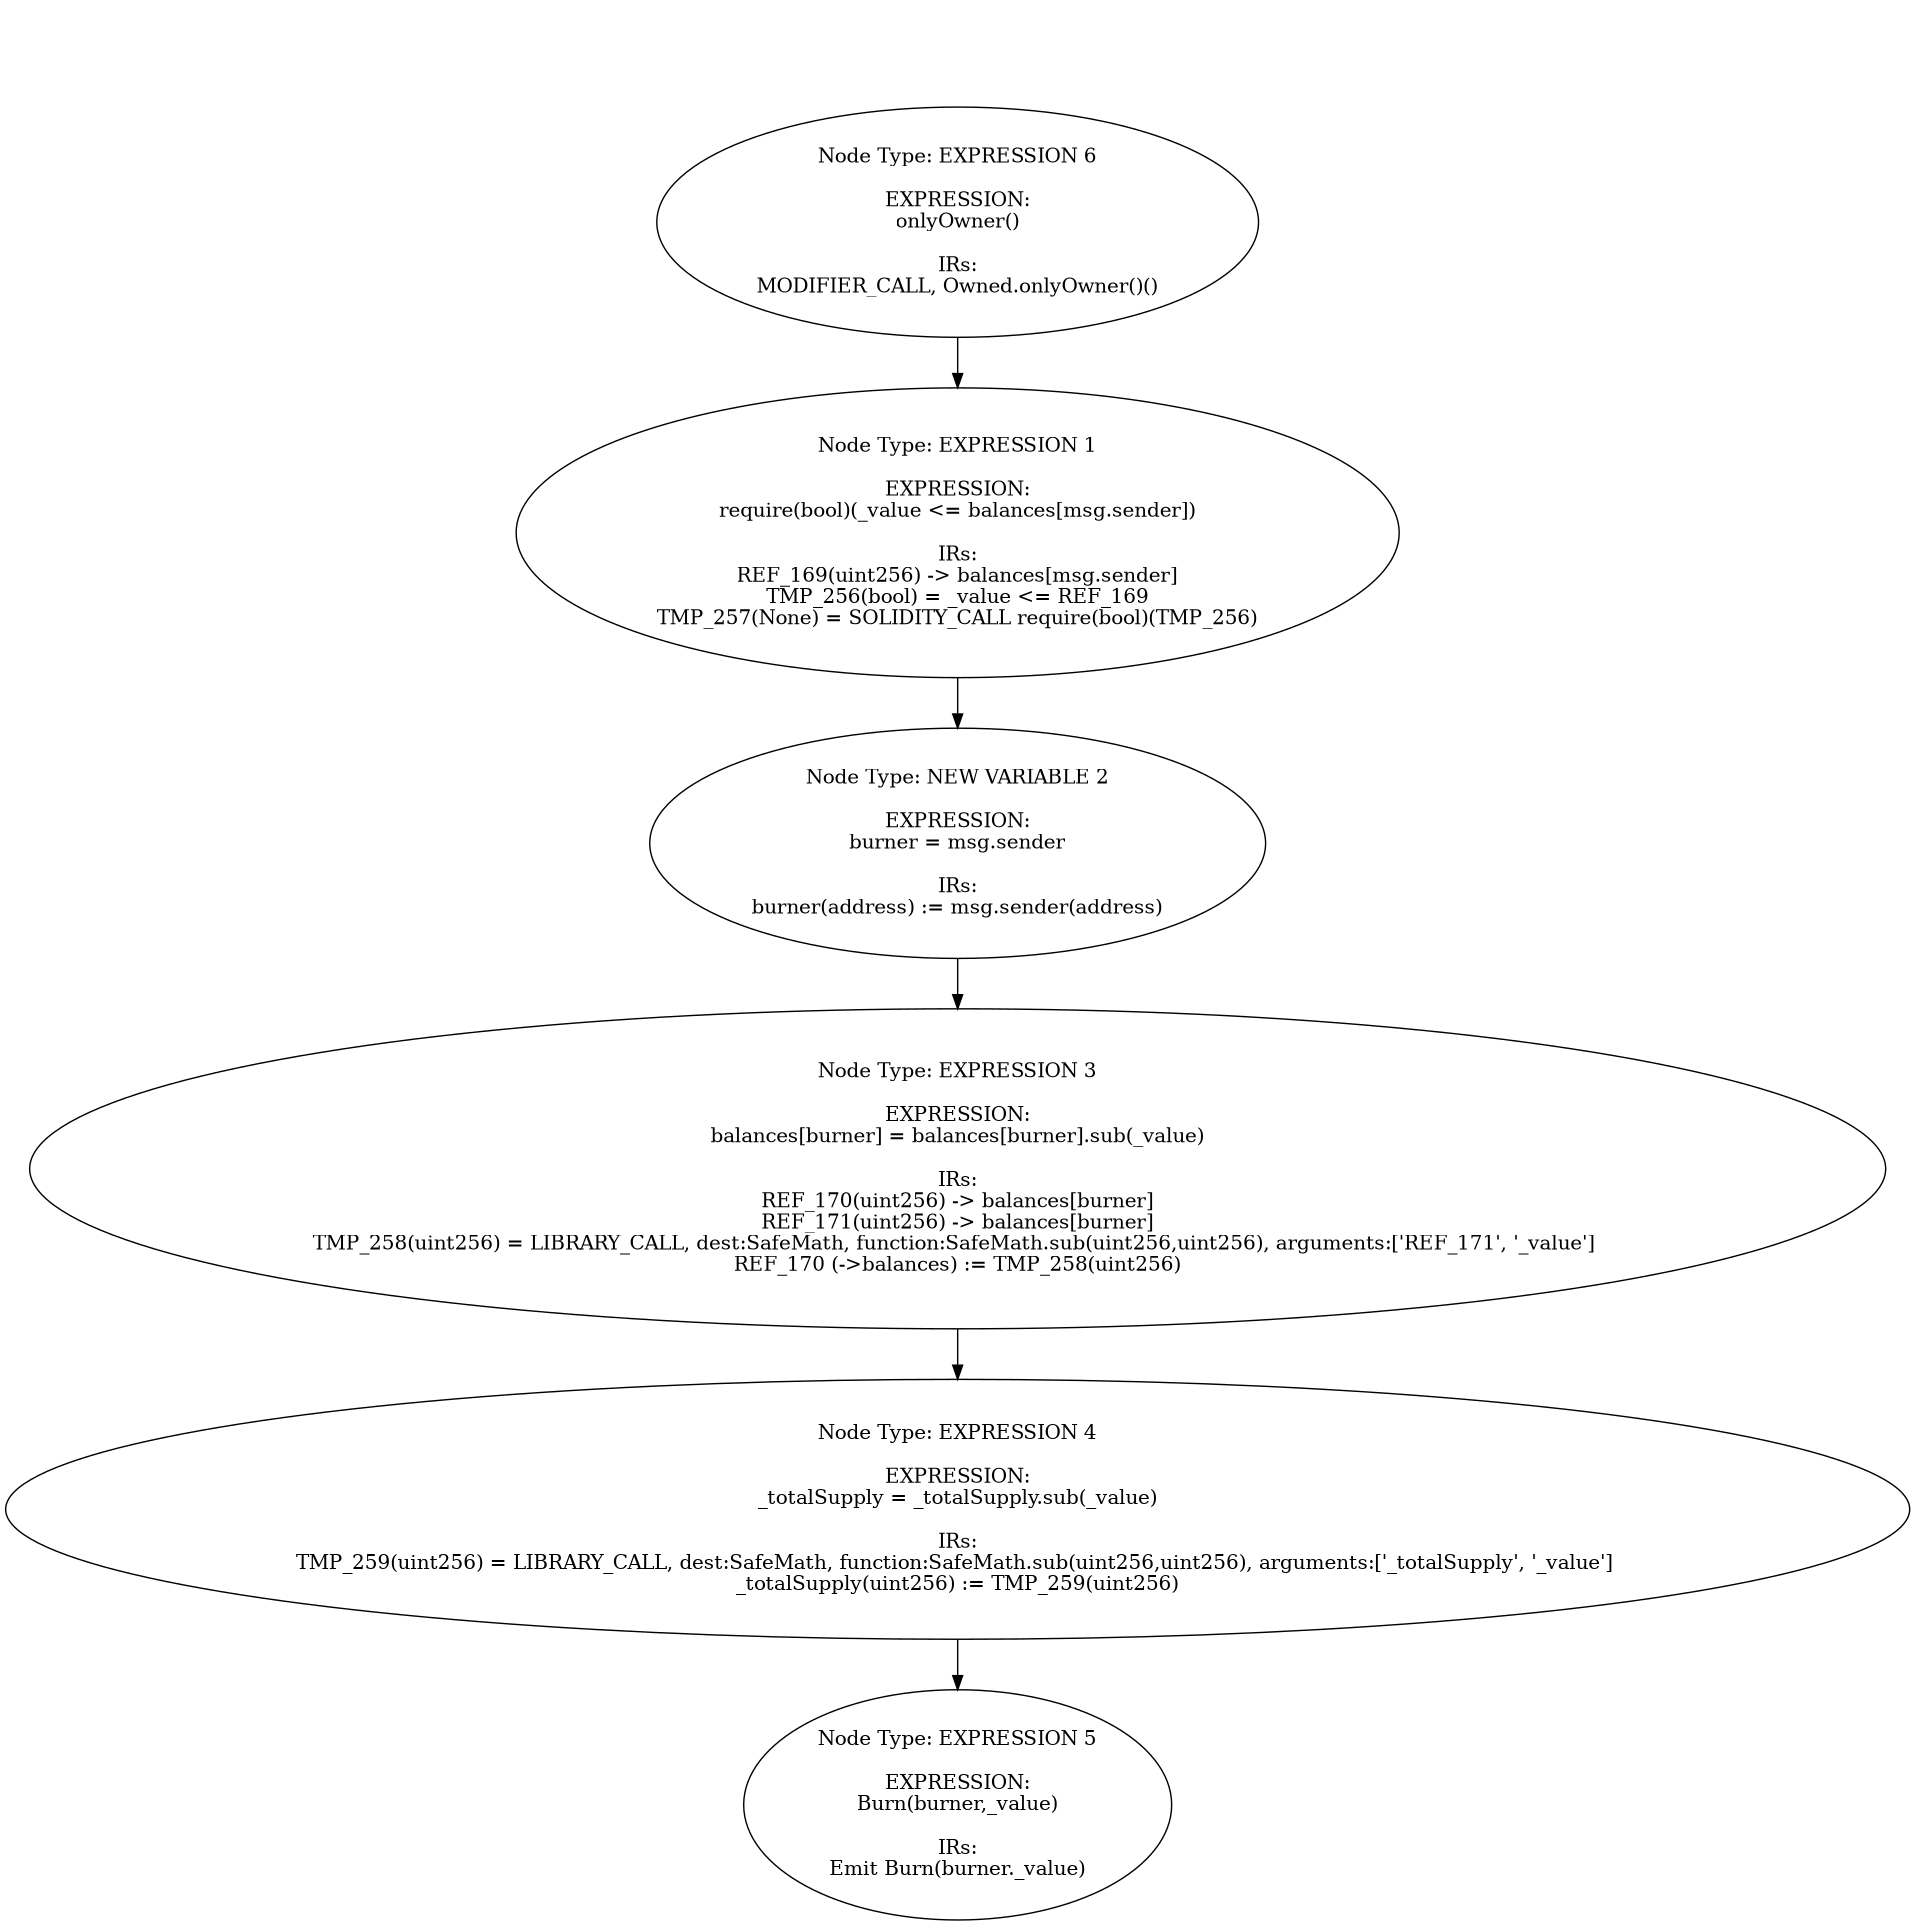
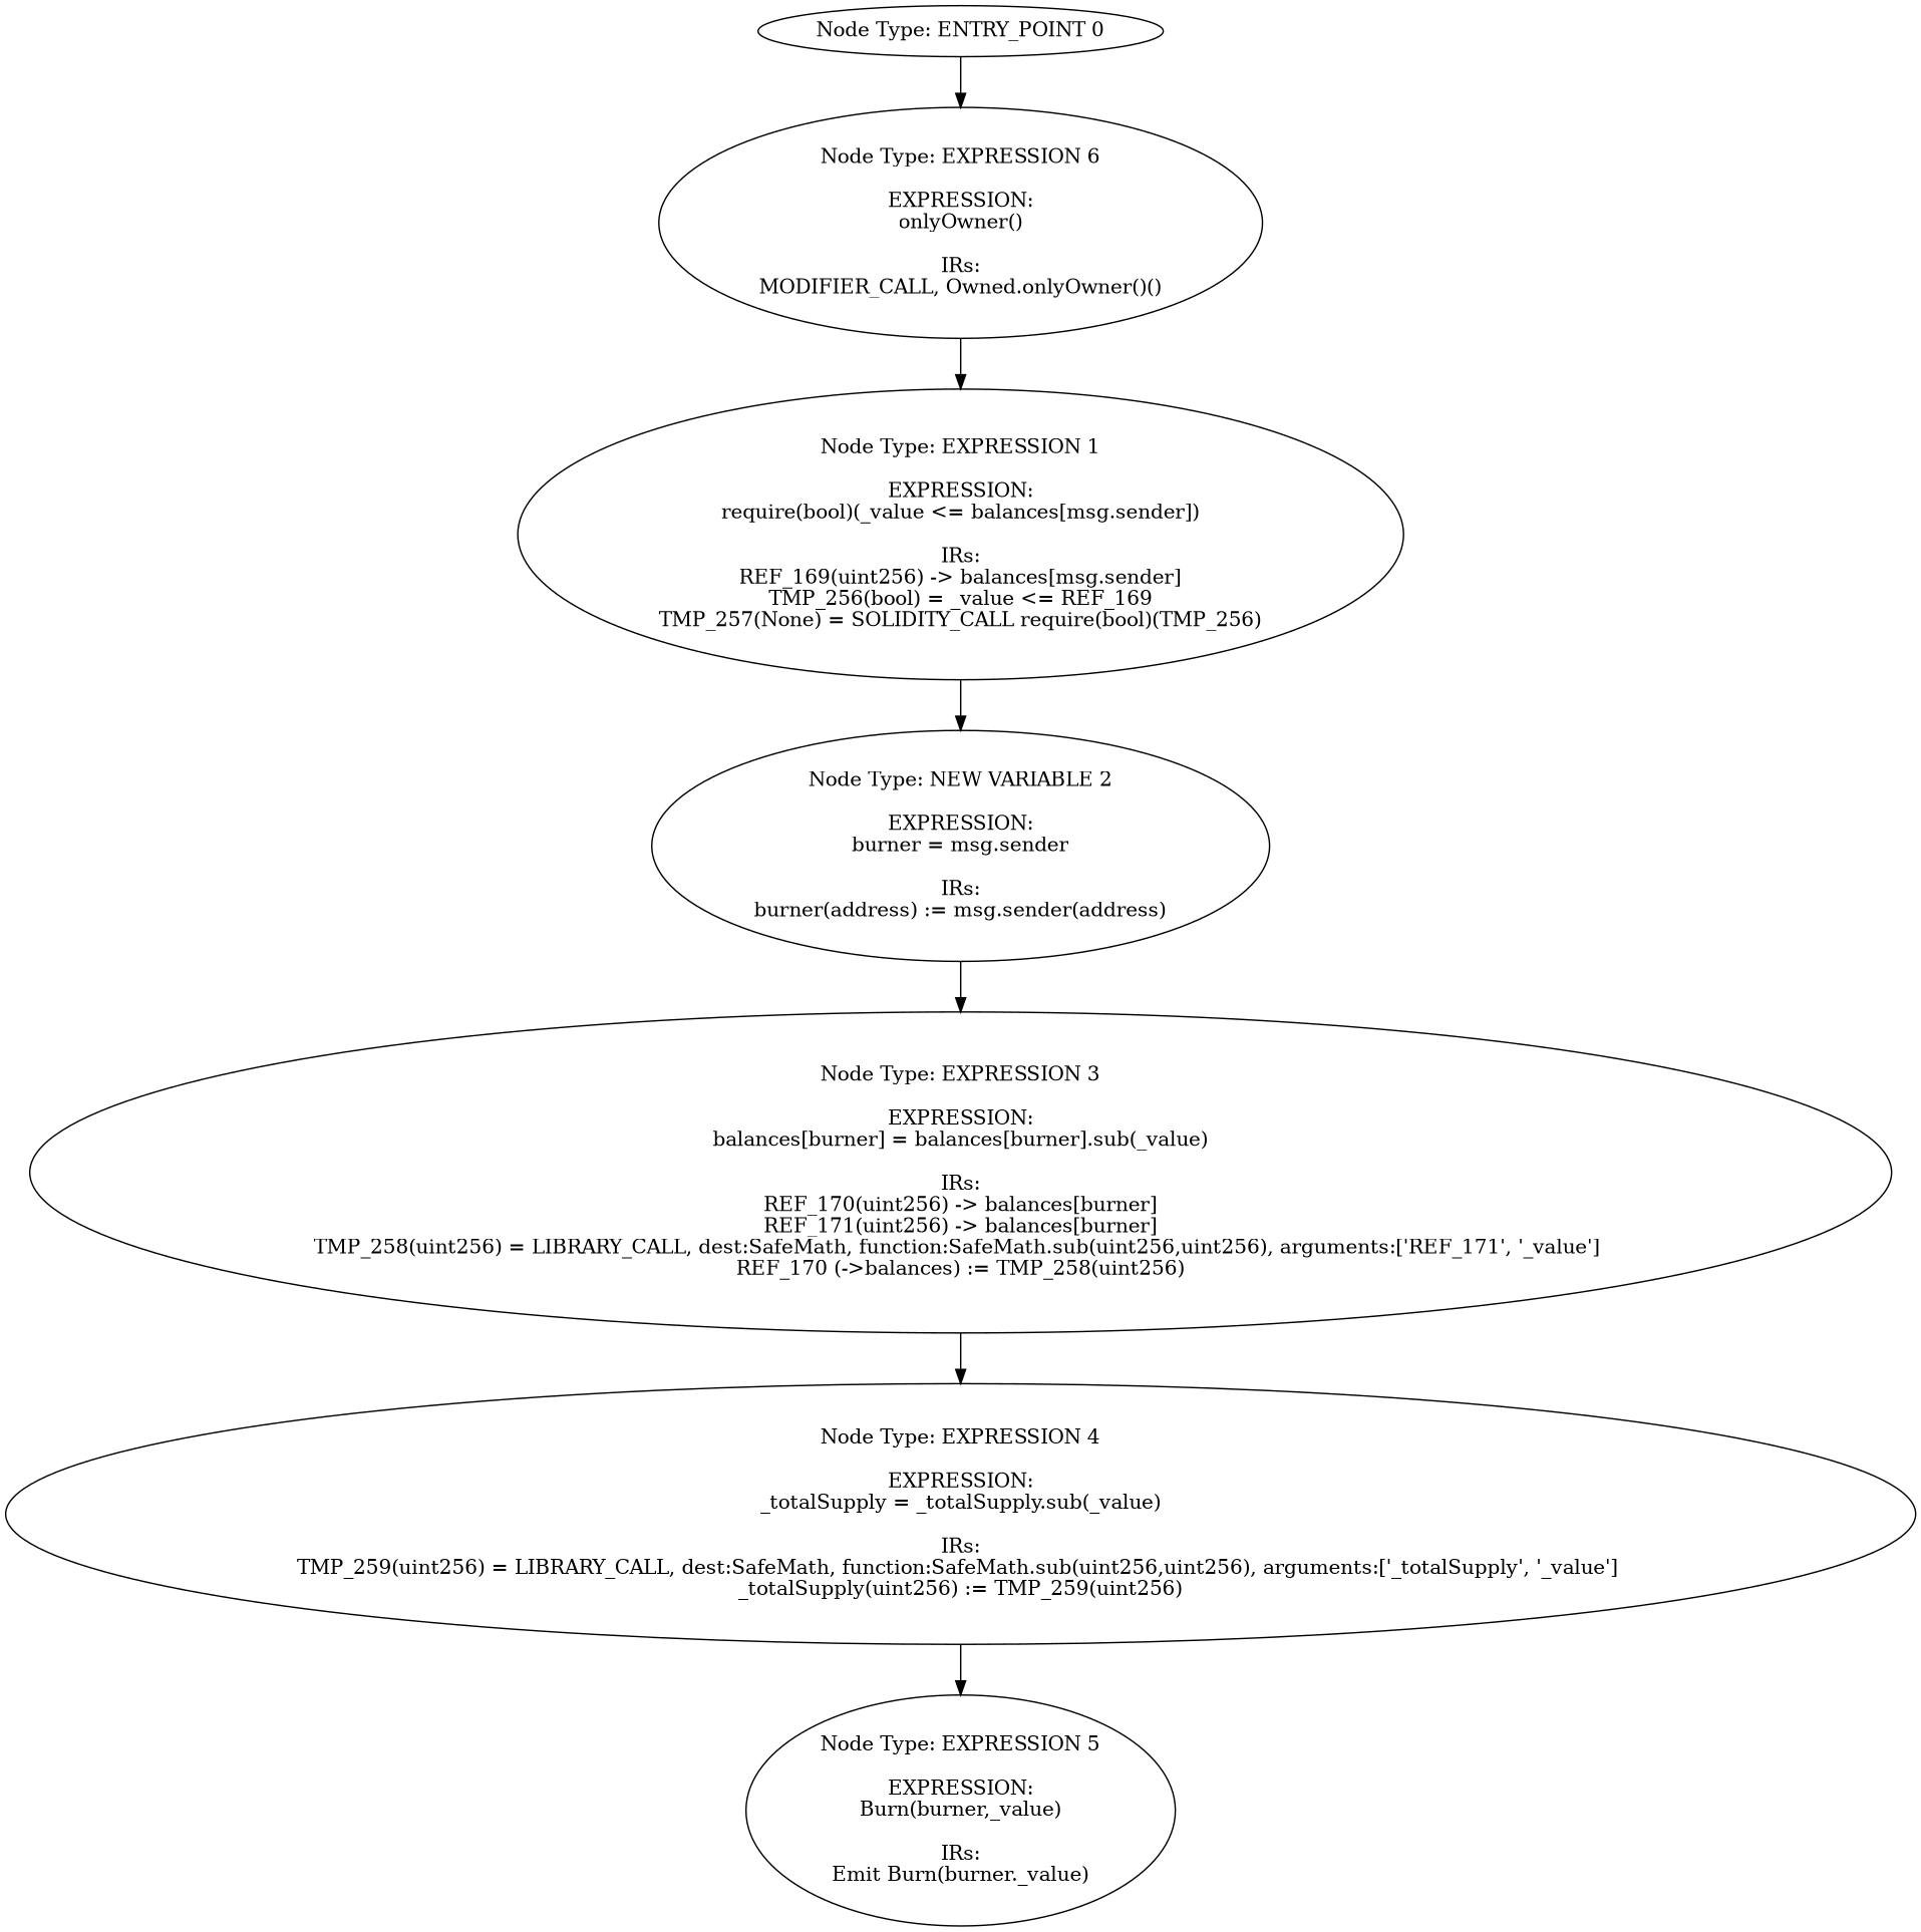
  digraph {
+   n1 [label="Node Type: ENTRY_POINT 0\n"]
    n2 [label="Node Type: EXPRESSION 6\n\nEXPRESSION:\nonlyOwner()\n\nIRs:\nMODIFIER_CALL, Owned.onlyOwner()()"]
    n3 [label="Node Type: EXPRESSION 1\n\nEXPRESSION:\nrequire(bool)(_value <= balances[msg.sender])\n\nIRs:\nREF_169(uint256) -> balances[msg.sender]\nTMP_256(bool) = _value <= REF_169\nTMP_257(None) = SOLIDITY_CALL require(bool)(TMP_256)"]
    n4 [label="Node Type: NEW VARIABLE 2\n\nEXPRESSION:\nburner = msg.sender\n\nIRs:\nburner(address) := msg.sender(address)"]
    n5 [label="Node Type: EXPRESSION 3\n\nEXPRESSION:\nbalances[burner] = balances[burner].sub(_value)\n\nIRs:\nREF_170(uint256) -> balances[burner]\nREF_171(uint256) -> balances[burner]\nTMP_258(uint256) = LIBRARY_CALL, dest:SafeMath, function:SafeMath.sub(uint256,uint256), arguments:['REF_171', '_value'] \nREF_170 (->balances) := TMP_258(uint256)"]
    n6 [label="Node Type: EXPRESSION 4\n\nEXPRESSION:\n_totalSupply = _totalSupply.sub(_value)\n\nIRs:\nTMP_259(uint256) = LIBRARY_CALL, dest:SafeMath, function:SafeMath.sub(uint256,uint256), arguments:['_totalSupply', '_value'] \n_totalSupply(uint256) := TMP_259(uint256)"]
    n7 [label="Node Type: EXPRESSION 5\n\nEXPRESSION:\nBurn(burner,_value)\n\nIRs:\nEmit Burn(burner._value)"]
+   n1 -> n2
    n2 -> n3
    n3 -> n4
    n4 -> n5
    n5 -> n6
    n6 -> n7
  }
